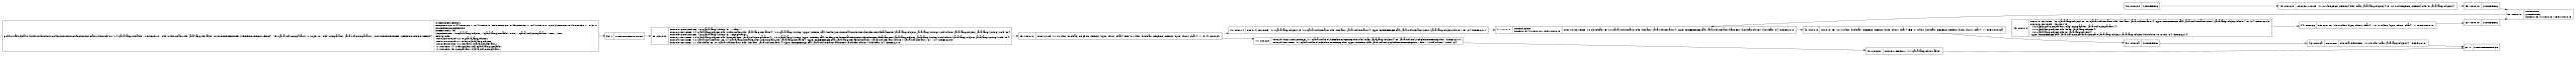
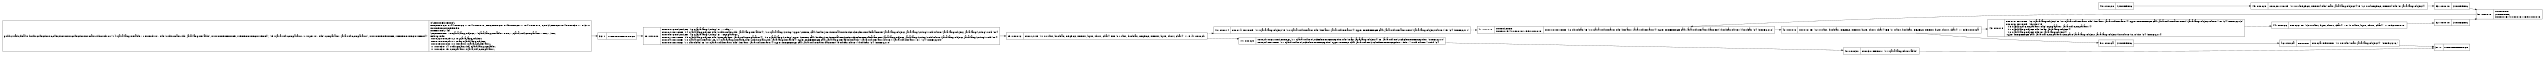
  digraph {
    rankdir=LR
    node [shape=record]
    n1 [label="{36\:\ ?|MTH_ENTER_BLOCK\l}"]
    n2 [label="{38\:\ 0x0000|0x0000: CONST_STR  (r0 I:java.lang.String) =  \"\<this\>\" \l0x0002: INVOKE  (r4 I:java.lang.Object A[D('$this$maxWith' java.lang.Iterable)]), (r0 I:java.lang.String) type: STATIC call: kotlin.jvm.internal.Intrinsics.checkNotNullParameter(java.lang.Object, java.lang.String):void A[MD:(java.lang.Object, java.lang.String):void (m)]\l0x0005: CONST_STR  (r0 I:java.lang.String) =  \"comparator\" \l0x0007: INVOKE  (r5 I:java.lang.Object A[D('comparator' java.util.Comparator)]), (r0 I:java.lang.String) type: STATIC call: kotlin.jvm.internal.Intrinsics.checkNotNullParameter(java.lang.Object, java.lang.String):void A[MD:(java.lang.Object, java.lang.String):void (m)]\l0x000a: INVOKE  (r0 I:java.util.Iterator) = (r4 I:java.lang.Iterable A[D('$this$maxWith' java.lang.Iterable)]) type: INTERFACE call: java.lang.Iterable.iterator():java.util.Iterator A[MD:():java.util.Iterator\<T\> (c)] (LINE:2209)\l0x000e: INVOKE  (r1 I:boolean) = (r0 I:java.util.Iterator A[D('iterator' java.util.Iterator)]) type: INTERFACE call: java.util.Iterator.hasNext():boolean A[MD:():boolean (c)] (LINE:2210)\l}"]
    n3 [label="{39\:\ 0x0012|0x0012: IF  (r1 I:??[int, boolean, OBJECT, ARRAY, byte, short, char]) == (0 ??[int, boolean, OBJECT, ARRAY, byte, short, char])  \-\> B:47:0x002b \l}"]
    n4 [label="{40\:\ 0x0014|0x0014: INVOKE  (r1 I:java.lang.Object) = (r0 I:java.util.Iterator A[D('iterator' java.util.Iterator)]) type: INTERFACE call: java.util.Iterator.next():java.lang.Object A[MD:():E (c)] (LINE:2211)\l}"]
    n5 [label="{47\:\ 0x002b|0x002b: NEW_INSTANCE  (r1 I:java.util.NoSuchElementException A[D('max' java.lang.Object)]) =  java.util.NoSuchElementException  (LINE:2210)\l0x002d: INVOKE  (r1 I:java.util.NoSuchElementException) type: DIRECT call: java.util.NoSuchElementException.\<init\>():void A[MD:():void (c)]\l}"]
    n6 [label="{41\:\ 0x0018|LOOP_START\lLOOP:0: B:41:0x0018\-\>B:51:0x0018\l|0x0018: INVOKE  (r2 I:boolean) = (r0 I:java.util.Iterator A[D('iterator' java.util.Iterator)]) type: INTERFACE call: java.util.Iterator.hasNext():boolean A[MD:():boolean (c)] (LINE:2212)\l}"]
    n7 [label="{48\:\ 0x0030|0x0030: THROW  (r1 I:java.lang.Throwable) \l}"]
    n8 [label="{42\:\ 0x001c|0x001c: IF  (r2 I:??[int, boolean, OBJECT, ARRAY, byte, short, char]) == (0 ??[int, boolean, OBJECT, ARRAY, byte, short, char])  \-\> B:50:0x002a \l}"]
    n9 [label="{43\:\ 0x001e|0x001e: INVOKE  (r2 I:java.lang.Object) = (r0 I:java.util.Iterator A[D('iterator' java.util.Iterator)]) type: INTERFACE call: java.util.Iterator.next():java.lang.Object A[MD:():E (c)] (LINE:2213)\l0x0022: INVOKE  (r3 I:int) = \l  (r5 I:java.util.Comparator A[D('comparator' java.util.Comparator)])\l  (r1 I:java.lang.Object A[D('max' java.lang.Object)])\l  (r2 I:java.lang.Object A[D('e' java.lang.Object)])\l type: INTERFACE call: java.util.Comparator.compare(java.lang.Object, java.lang.Object):int A[MD:(T, T):int (c)] (LINE:2214)\l}"]
    n10 [label="{50\:\ 0x002a|SYNTHETIC\l}"]
    n11 [label="{44\:\ 0x0026|0x0026: IF  (r3 I:??[int, byte, short, char]) \>= (0 ??[int, byte, short, char])  \-\> B:52:0x0018 \l}"]
    n12 [label="{46\:\ 0x002a|RETURN\l|0x002a: RETURN  (r1 I:T A[D('max' java.lang.Object)])  (LINE:2216)\l}"]
    n13 [label="{52\:\ 0x0018|SYNTHETIC\l}"]
    n14 [label="{49\:\ 0x0028|SYNTHETIC\l}"]
    n15 [label="{45\:\ 0x0028|0x0028: MOVE  (r1 I:??[OBJECT, ARRAY] A[D('max' java.lang.Object)]) = (r2 I:??[OBJECT, ARRAY] A[D('e' java.lang.Object)]) \l}"]
    n16 [label="{51\:\ 0x0018|LOOP_END\lSYNTHETIC\lLOOP:0: B:41:0x0018\-\>B:51:0x0018\l}"]
    n17 [label="{53\:\ 0x0018|SYNTHETIC\l}"]
    n18 [label="{37\:\ ?|MTH_EXIT_BLOCK\l}"]
    n19 [label="{public static final T kotlin.collections.CollectionsKt___CollectionsKt.maxWithOrThrow((r4 I:java.lang.Iterable\<? extends T\> A[D('$this$maxWith' java.lang.Iterable), IMMUTABLE_TYPE, METHOD_ARGUMENT]), (r5 I:java.util.Comparator\<? super T\> A[D('comparator' java.util.Comparator), IMMUTABLE_TYPE, METHOD_ARGUMENT]))  | USE_LINES_HINTS\lBACK_EDGE: B:44:0x0026 \-\> B:41:0x0018, BACK_EDGE: B:45:0x0028 \-\> B:41:0x0018, CROSS_EDGE: B:48:0x0030 \-\> B:37:?\lINLINE_NOT_NEEDED\lTYPE_VARS: [T]\lSIGNATURE: \<T:Ljava\/lang\/Object;\>(Ljava\/lang\/Iterable\<+TT;\>;Ljava\/util\/Comparator\<\-TT;\>;)TT;\lDebug Info:\l  0x0022\-0x0029: r2 'e' Ljava\/lang\/Object;\l  0x0018\-0x002b: r1 'max' Ljava\/lang\/Object;\l  0x000e\-0x0030: r0 'iterator' Ljava\/util\/Iterator;\l  \-1 \-0x0030: r4 '$this$maxWith' Ljava\/lang\/Iterable;\l  \-1 \-0x0030: r5 'comparator' Ljava\/util\/Comparator;\l}"]
    n1 -> n2
    n2 -> n3
    n3 -> n4 [style=dashed]
    n3 -> n5
    n4 -> n6 [style=dashed]
    n5 -> n7
    n6 -> n8
    n7 -> n18
+   n8 -> n9 [style=dashed]
    n8 -> n10
    n9 -> n11
    n10 -> n12
    n11 -> n13
    n12 -> n18
    n13 -> n16
    n14 -> n15
    n15 -> n17
    n16 -> n6
    n17 -> n16
    n19 -> n1
  }
